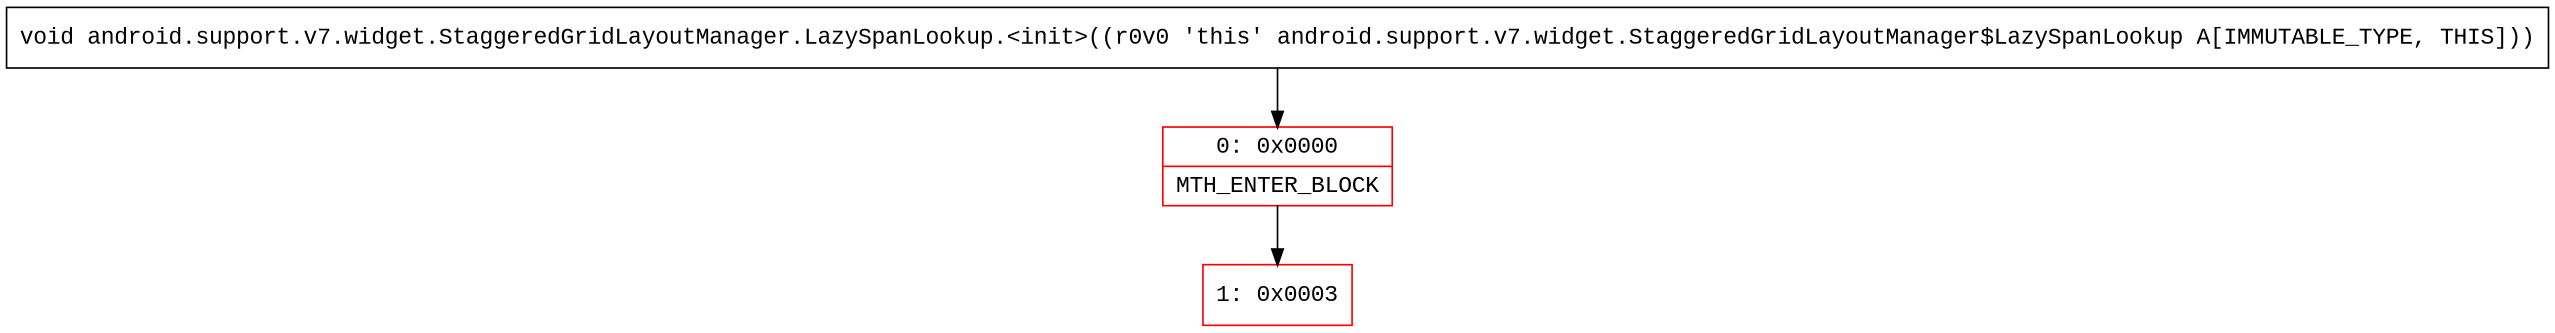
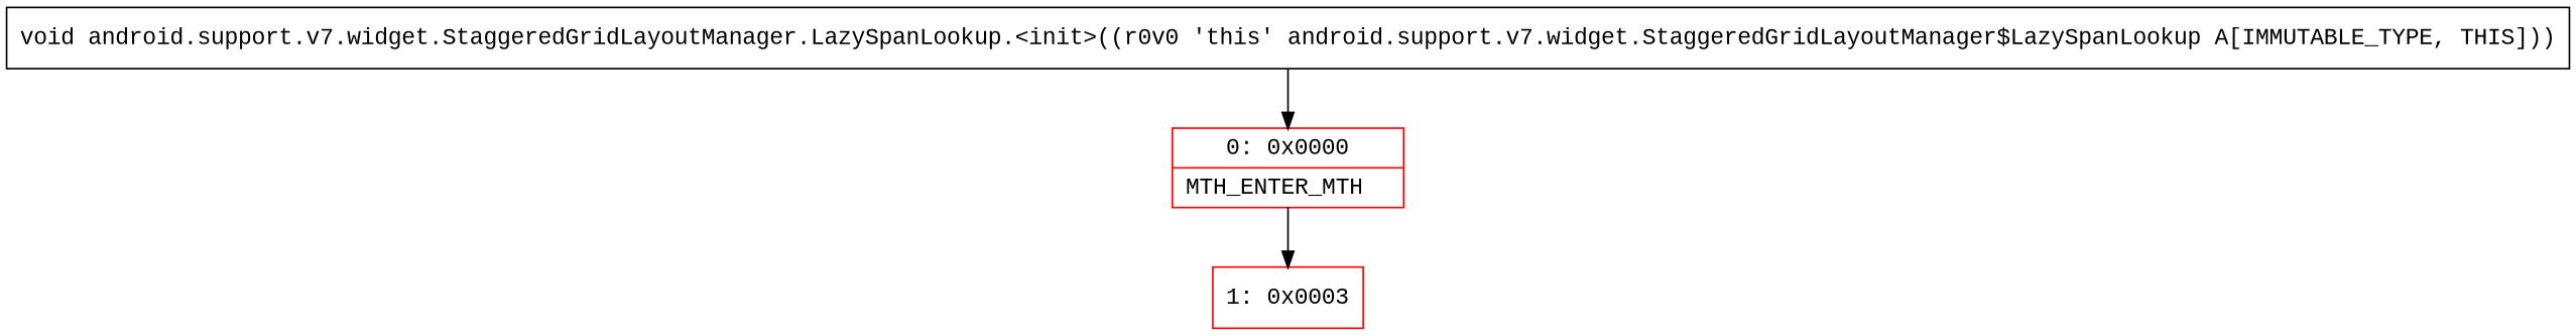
  digraph {
    fontname="Liberation Mono"
    node [color=red shape=record fontname="Liberation Mono"]
    edge [fontname="Liberation Mono"]
-   n1 [label="{0\:\ 0x0000|MTH_ENTER_BLOCK\l}"]
+   n1 [label="{0\:\ 0x0000|MTH_ENTER_MTH\l}"]
    n2 [label="{1\:\ 0x0003}"]
    n3 [label="{void android.support.v7.widget.StaggeredGridLayoutManager.LazySpanLookup.\<init\>((r0v0 'this' android.support.v7.widget.StaggeredGridLayoutManager$LazySpanLookup A[IMMUTABLE_TYPE, THIS])) }" color=""]
    subgraph cluster_1 {
      label="R(0)"
    }
    n1 -> n2
    n3 -> n1
  }
